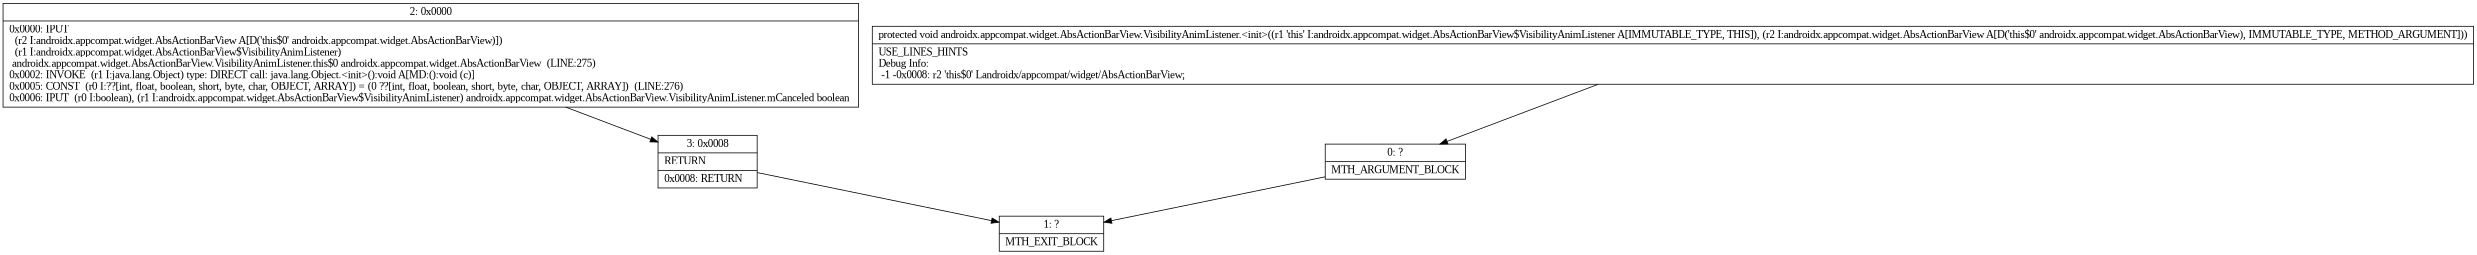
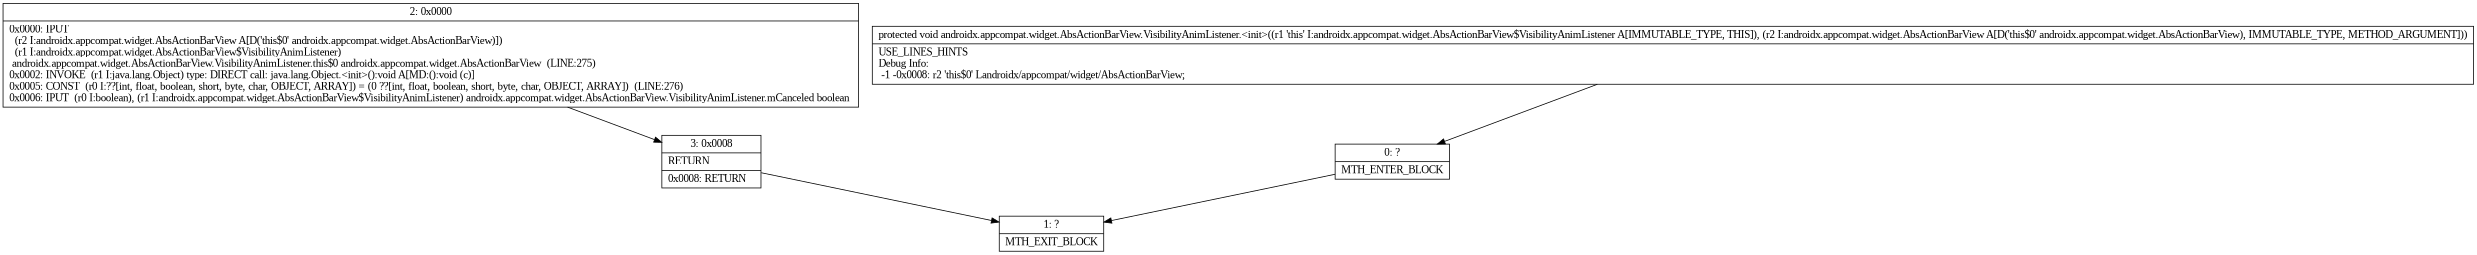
  digraph {
    fontname="Liberation Serif"
    node [fontname="Liberation Serif" shape=record]
    edge [fontname="Liberation Serif"]
-   n1 [label="{0\:\ ?|MTH_ARGUMENT_BLOCK\l}"]
+   n1 [label="{0\:\ ?|MTH_ENTER_BLOCK\l}"]
    n2 [label="{1\:\ ?|MTH_EXIT_BLOCK\l}"]
    n3 [label="{2\:\ 0x0000|0x0000: IPUT  \l  (r2 I:androidx.appcompat.widget.AbsActionBarView A[D('this$0' androidx.appcompat.widget.AbsActionBarView)])\l  (r1 I:androidx.appcompat.widget.AbsActionBarView$VisibilityAnimListener)\l androidx.appcompat.widget.AbsActionBarView.VisibilityAnimListener.this$0 androidx.appcompat.widget.AbsActionBarView  (LINE:275)\l0x0002: INVOKE  (r1 I:java.lang.Object) type: DIRECT call: java.lang.Object.\<init\>():void A[MD:():void (c)]\l0x0005: CONST  (r0 I:??[int, float, boolean, short, byte, char, OBJECT, ARRAY]) = (0 ??[int, float, boolean, short, byte, char, OBJECT, ARRAY])  (LINE:276)\l0x0006: IPUT  (r0 I:boolean), (r1 I:androidx.appcompat.widget.AbsActionBarView$VisibilityAnimListener) androidx.appcompat.widget.AbsActionBarView.VisibilityAnimListener.mCanceled boolean \l}"]
    n4 [label="{3\:\ 0x0008|RETURN\l|0x0008: RETURN   \l}"]
    n5 [label="{protected void androidx.appcompat.widget.AbsActionBarView.VisibilityAnimListener.\<init\>((r1 'this' I:androidx.appcompat.widget.AbsActionBarView$VisibilityAnimListener A[IMMUTABLE_TYPE, THIS]), (r2 I:androidx.appcompat.widget.AbsActionBarView A[D('this$0' androidx.appcompat.widget.AbsActionBarView), IMMUTABLE_TYPE, METHOD_ARGUMENT]))  | USE_LINES_HINTS\lDebug Info:\l  \-1 \-0x0008: r2 'this$0' Landroidx\/appcompat\/widget\/AbsActionBarView;\l}"]
    n1 -> n2
    n3 -> n4
    n4 -> n2
    n5 -> n1
  }
